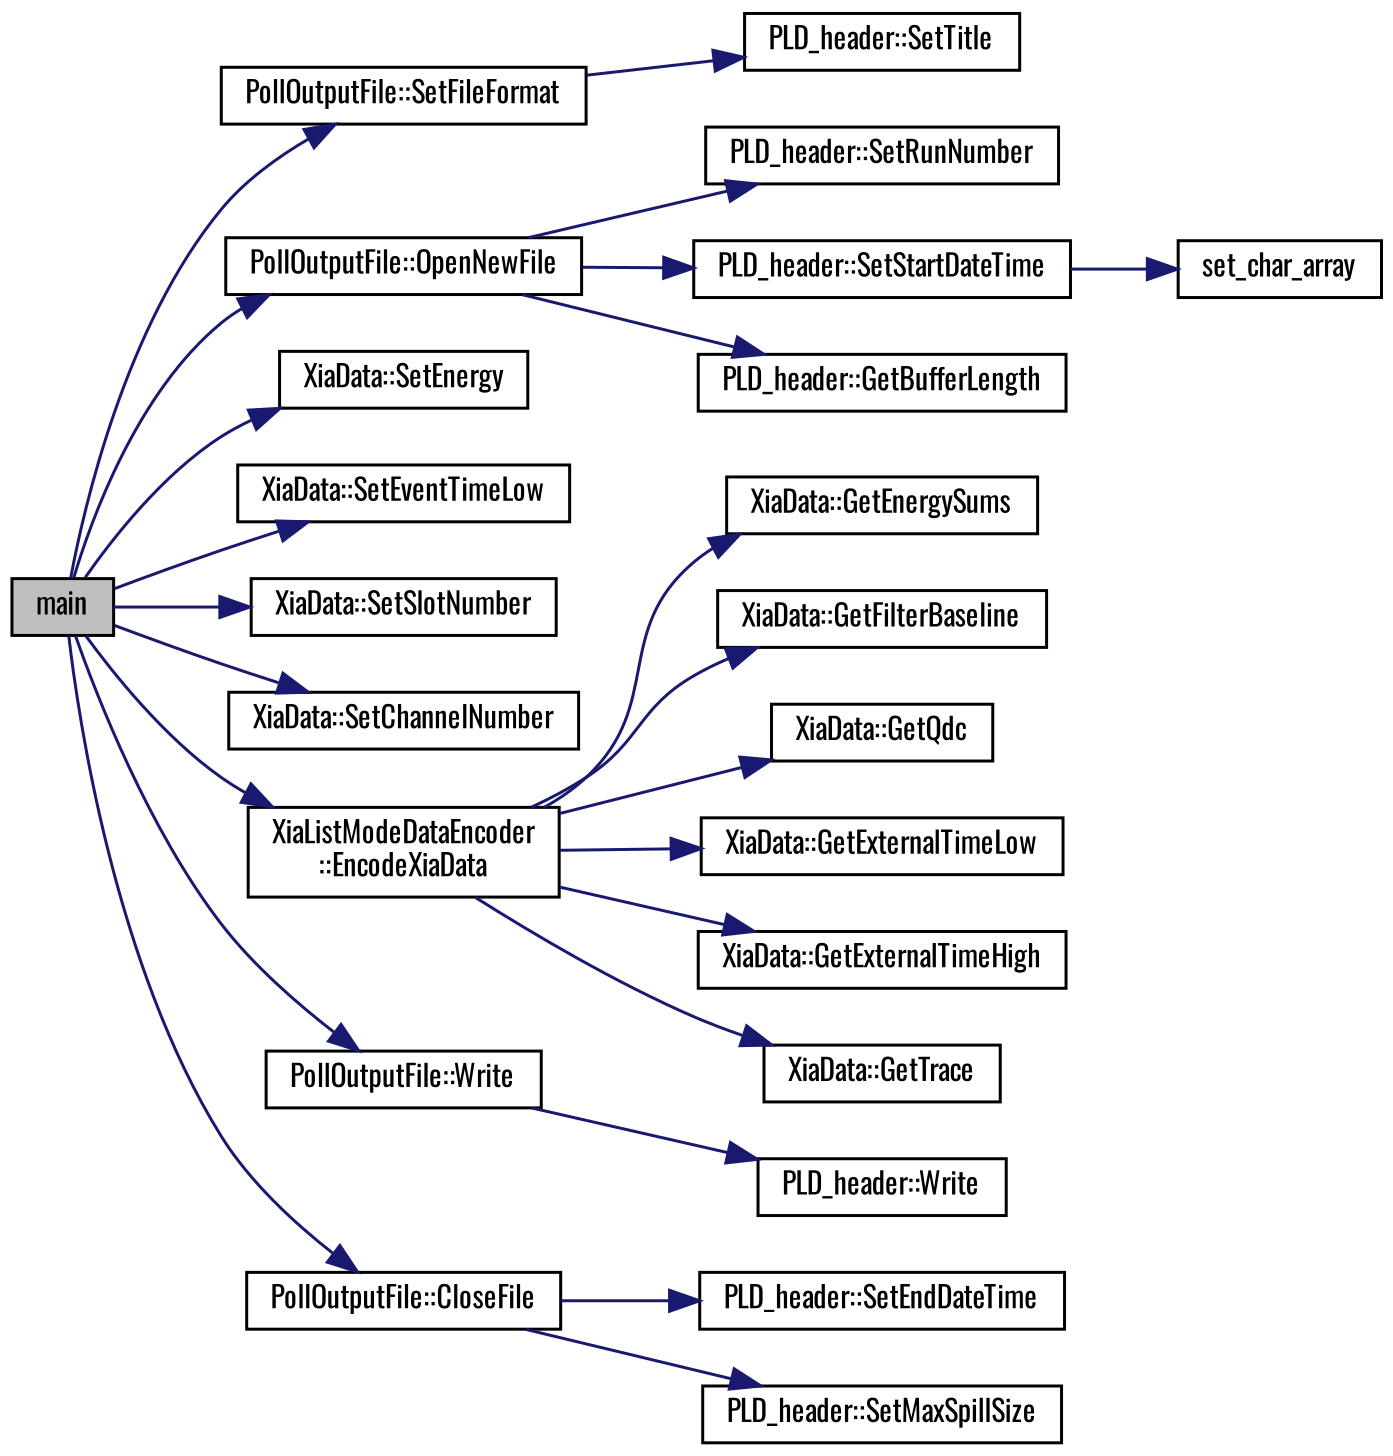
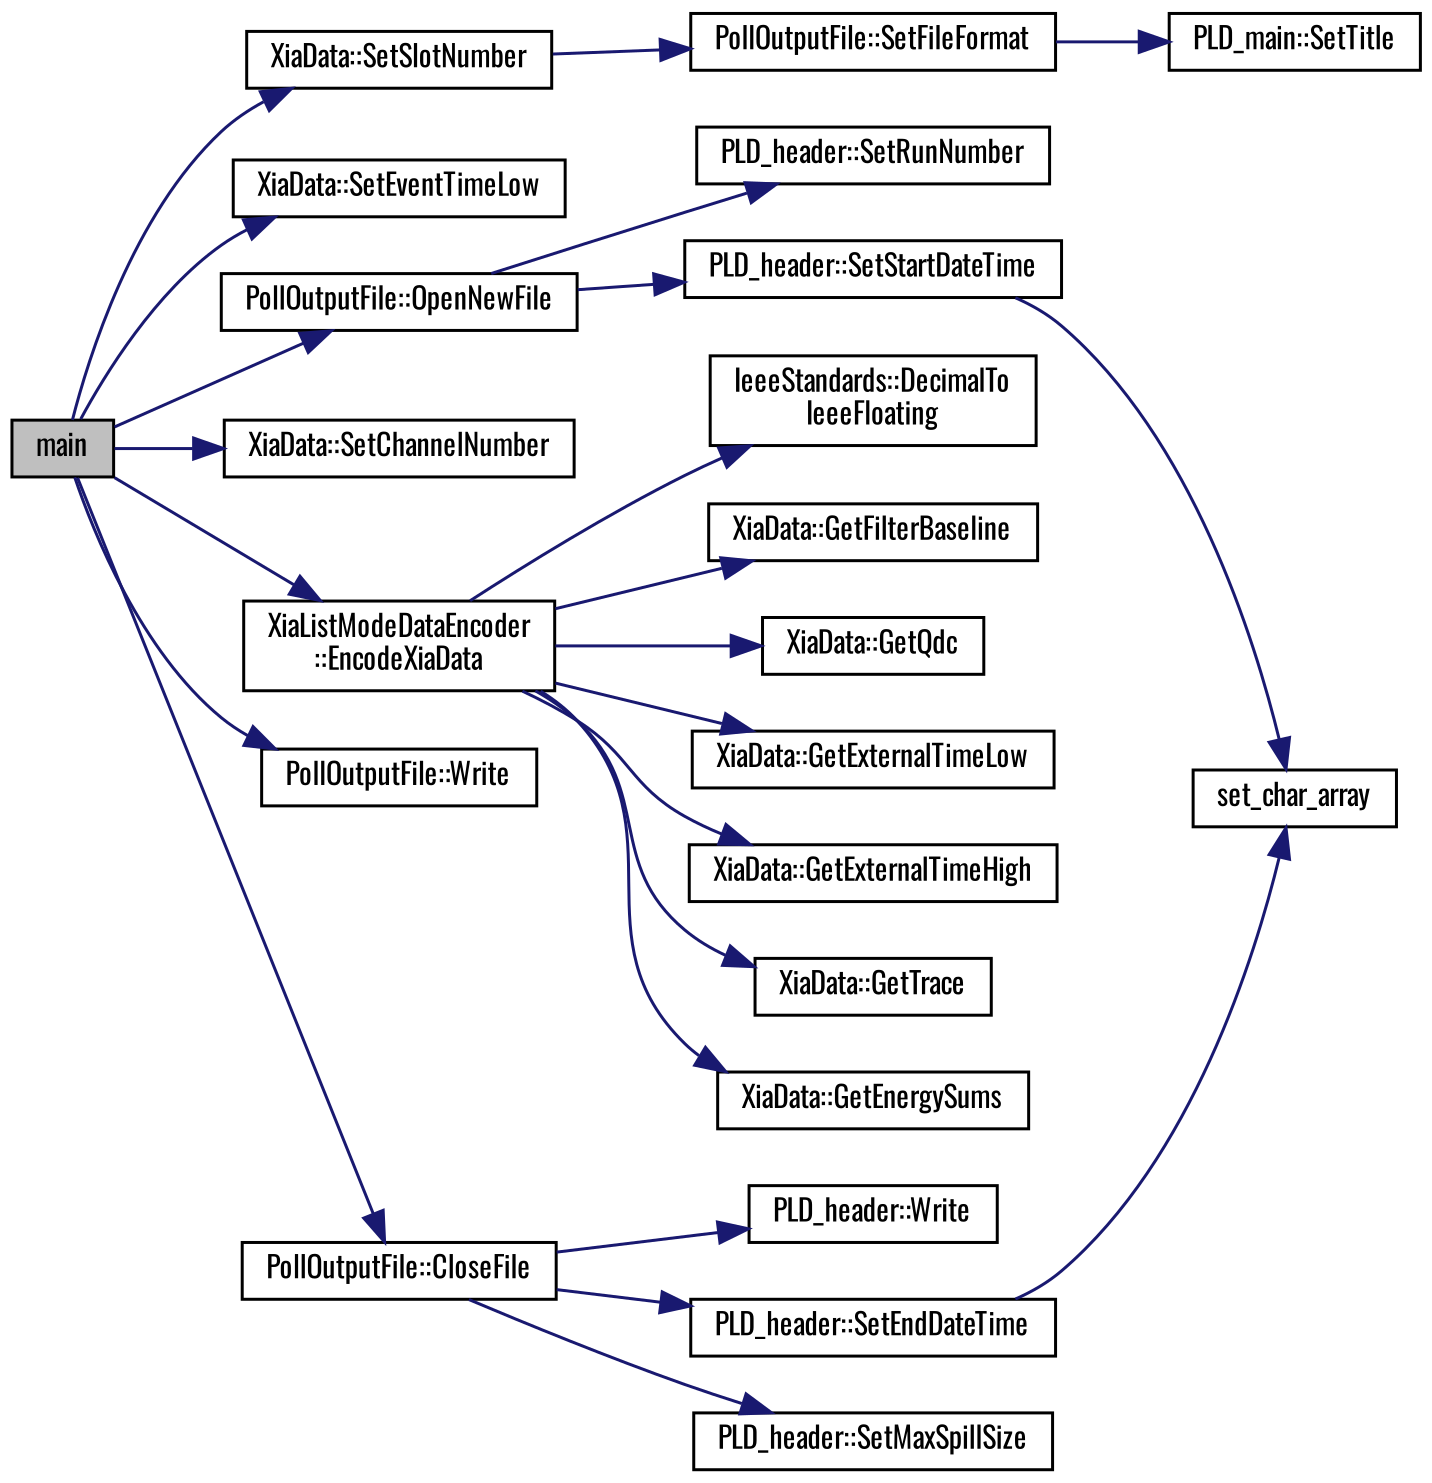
  digraph {
    fontname=Oswald
    rankdir=LR
    node [color=black fillcolor=white fontname=Oswald fontsize=10 shape=record style=filled]
    edge [color=midnightblue fontname=Oswald fontsize=10 labelfontname=Helvetica labelfontsize=10 style=solid]
    n1 [fillcolor=grey75 fontcolor=black height=0.2 label=main width=0.4]
    n2 [height=0.2 label="PollOutputFile::SetFileFormat" width=0.4]
    n3 [height=0.2 label="PollOutputFile::OpenNewFile" width=0.4]
-   n4 [height=0.2 label="XiaData::SetEnergy" width=0.4]
    n5 [height=0.2 label="XiaData::SetEventTimeLow" width=0.4]
    n6 [height=0.2 label="XiaData::SetSlotNumber" width=0.4]
    n7 [height=0.2 label="XiaData::SetChannelNumber" width=0.4]
    n8 [height=0.2 label="XiaListModeDataEncoder\l::EncodeXiaData" width=0.4]
    n9 [height=0.2 label="PollOutputFile::Write" width=0.4]
    n10 [height=0.2 label="PollOutputFile::CloseFile" width=0.4]
-   n11 [height=0.2 label="PLD_header::SetTitle" width=0.4]
+   n11 [height=0.2 label="PLD_main::SetTitle" width=0.4]
    n12 [height=0.2 label="PLD_header::SetRunNumber" width=0.4]
    n13 [height=0.2 label="PLD_header::SetStartDateTime" width=0.4]
-   n14 [height=0.2 label="PLD_header::GetBufferLength" width=0.4]
    n15 [height=0.2 label="XiaData::GetEnergySums" width=0.4]
+   n16 [height=0.2 label="IeeeStandards::DecimalTo\lIeeeFloating" width=0.4]
    n17 [height=0.2 label="XiaData::GetFilterBaseline" width=0.4]
    n18 [height=0.2 label="XiaData::GetQdc" width=0.4]
    n19 [height=0.2 label="XiaData::GetExternalTimeLow" width=0.4]
    n20 [height=0.2 label="XiaData::GetExternalTimeHigh" width=0.4]
    n21 [height=0.2 label="XiaData::GetTrace" width=0.4]
    n22 [height=0.2 label="PLD_header::SetEndDateTime" width=0.4]
    n23 [height=0.2 label="PLD_header::SetMaxSpillSize" width=0.4]
    n24 [height=0.2 label="PLD_header::Write" width=0.4]
    n25 [height=0.2 label=set_char_array width=0.4]
-   n1 -> n2
+   n6 -> n2
    n1 -> n3
-   n1 -> n4
    n1 -> n5
    n1 -> n6
    n1 -> n7
    n1 -> n8
    n1 -> n9
    n1 -> n10
    n2 -> n11
    n3 -> n12
    n3 -> n13
-   n3 -> n14
    n8 -> n15
+   n8 -> n16
    n8 -> n17
    n8 -> n18
    n8 -> n19
    n8 -> n20
    n8 -> n21
    n10 -> n22
    n10 -> n23
-   n9 -> n24
+   n10 -> n24
    n13 -> n25
+   n22 -> n25
  }
